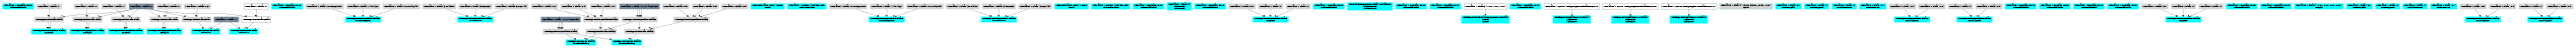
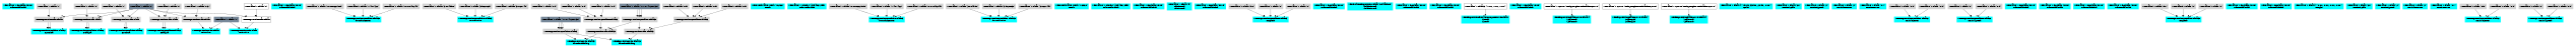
  digraph {
    node [color=cyan shape=box style=filled]
    edge [headlabel=0]
    n1 [label="VFXValue`1 Boolean (True)\n_vfx_enabled_a"]
    n2 [label="VFXExpressionCombine Float2\nCount_a"]
    n3 [color=lightgray label="VFXExpressionMax Float"]
    n4 [color=lightgray label="VFXValue`1 Float (1)"]
    n5 [color=lightslategray label="VFXValue`1 Float (0)"]
    n6 [color=lightgray label="VFXExpressionMax Float"]
    n7 [color=lightgray label="VFXExpressionMax Float"]
    n8 [color=lightgray label="VFXExpressionMax Float"]
    n9 [color=lightgray label="VFXExpressionMax Float"]
    n10 [label="VFXExpressionMax Float" color="" style=""]
    n11 [label="VFXExpressionCombine Float2\nDelay_a"]
    n12 [label="VFXExpressionCombine Float2\nCount_a"]
    n13 [label="VFXExpressionCombine Float2\nDelay_a"]
    n14 [label="VFXExpressionMin Float\n_Dissolve"]
    n15 [label="VFXExpressionMin Float\n_Dissolve"]
    n16 [color=lightgray label="VFXValue`1 Float (0)"]
    n17 [label="VFXValue`1 Boolean (True)\n_vfx_enabled_a"]
    n18 [color=lightgray label="VFXValue`1 Float (1)"]
    n19 [color=lightgray label="VFXValue`1 Float (0)"]
    n20 [label="VFXExpressionCombine Float3\nbounds_center"]
    n21 [color=lightgray label="VFXValue`1 Float (-0.008661509)"]
    n22 [color=lightgray label="VFXValue`1 Float (1.401422)"]
    n23 [color=lightgray label="VFXValue`1 Float (-0.01848245)"]
    n24 [label="VFXExpressionCombine Float3\nbounds_size"]
    n25 [color=lightgray label="VFXValue`1 Float (3.004998)"]
    n26 [color=lightgray label="VFXValue`1 Float (3.960069)"]
    n27 [color=lightgray label="VFXValue`1 Float (3.060745)"]
    n28 [label="VFXExpressionMin Float3\nboundsPadding"]
    n29 [color=lightgray label="VFXExpressionMax Float3"]
    n30 [color=lightgray label="VFXExpressionCombine Float3"]
    n31 [color=lightgray label="VFXValue`1 Float (0.5)"]
    n32 [color=lightgray label="VFXValue`1 Float (0.5)"]
    n33 [color=lightgray label="VFXValue`1 Float (0.5)"]
    n34 [color=lightgray label="VFXExpressionCombine Float3"]
    n35 [color=lightgray label="VFXExpressionMax Float3"]
    n36 [label="VFXExpressionMin Float3\nboundsPadding"]
    n37 [color=lightslategray label="VFXValue`1 Float (-1.701412E+38)"]
    n38 [color=lightgray label="VFXExpressionCombine Float3"]
    n39 [color=lightslategray label="VFXValue`1 Float (1.701412E+38)"]
    n40 [label="VFXMeshValue Mesh (18268)\nmesh"]
    n41 [label="VFXValue`1 Uint32 (4294967295)\nsubMeshMask"]
    n42 [label="VFXExpressionCombine Float3\nbounds_center"]
    n43 [color=lightgray label="VFXValue`1 Float (-0.008661509)"]
    n44 [color=lightgray label="VFXValue`1 Float (1.401422)"]
    n45 [color=lightgray label="VFXValue`1 Float (-0.01848245)"]
    n46 [label="VFXExpressionCombine Float3\nbounds_size"]
    n47 [color=lightgray label="VFXValue`1 Float (3.004998)"]
    n48 [color=lightgray label="VFXValue`1 Float (3.960069)"]
    n49 [color=lightgray label="VFXValue`1 Float (3.060745)"]
    n50 [color=lightgray label="VFXExpressionCombine Float3"]
    n51 [color=lightgray label="VFXValue`1 Float (0.5)"]
    n52 [color=lightgray label="VFXValue`1 Float (0.5)"]
    n53 [color=lightgray label="VFXValue`1 Float (0.5)"]
    n54 [label="VFXMeshValue Mesh (18268)\nmesh"]
    n55 [label="VFXValue`1 Uint32 (4294967295)\nsubMeshMask"]
    n56 [label="VFXValue`1 Boolean (True)\n_vfx_enabled_a"]
    n57 [label="VFXValue`1 Float (5)\nLifetime_a\nLifetime_a"]
    n58 [label="VFXValue`1 Boolean (True)\n_vfx_enabled_b"]
    n59 [label="VFXExpressionCombine Float3\nAngle_b"]
    n60 [color=lightgray label="VFXValue`1 Float (-90)"]
    n61 [color=lightgray label="VFXValue`1 Float (0)"]
    n62 [color=lightgray label="VFXValue`1 Float (0)"]
    n63 [label="VFXValue`1 Boolean (True)\n_vfx_enabled_a"]
    n64 [label="VFXBuiltInExpression Float (DeltaTime)\ndeltaTime_a\ndeltaTime_a"]
    n65 [label="VFXValue`1 Boolean (True)\n_vfx_enabled_b"]
    n66 [label="VFXValue`1 Boolean (True)\n_vfx_enabled_a"]
    n67 [label="VFXExpressionExtractComponent Boolean\nSize_a\nSize_a"]
    n68 [label="VFXValue`1 Float3 ((1.00, 1.00, 1.00))" color="" style=""]
    n69 [label="VFXValue`1 Boolean (True)\n_vfx_enabled_b"]
    n70 [label="VFXExpressionBakeCurve Float4\nScale_x_b\nScale_x_b"]
    n71 [label="VFXValue`1 Curve (UnityEngine.AnimationCurve)" color="" style=""]
    n72 [label="VFXExpressionBakeCurve Float4\nScale_y_b\nScale_y_b"]
    n73 [label="VFXValue`1 Curve (UnityEngine.AnimationCurve)" color="" style=""]
    n74 [label="VFXExpressionBakeCurve Float4\nScale_z_b\nScale_z_b"]
    n75 [label="VFXValue`1 Curve (UnityEngine.AnimationCurve)" color="" style=""]
-   n76 [label="VFXValue`1 Float4 ((19.03, 33.90, 22.90, 0.00))\n_Color" fillcolor=lightgray]
+   n76 [label="VFXValue`1 Float4 ((19.03, 33.90, 22.90, 0.00))\n_Color"]
    n77 [color=lightgray label="VFXValue`1 Float (0.3)"]
    n78 [color=lightslategray label="VFXValue`1 Float (1)"]
    n79 [label="VFXValue`1 Float (20)\n_NoiseScale"]
    n80 [label="VFXValue`1 Float (2)\n_NoiseSpeed"]
    n81 [label="VFXValue`1 Float (2)\n_TwirlAmount"]
    n82 [label="VFXValue`1 Float (0.7)\n_NoisePower"]
    n83 [label="VFXExpressionCombine Float2\n_TwirlCenter"]
    n84 [color=lightgray label="VFXValue`1 Float (0.5)"]
    n85 [color=lightgray label="VFXValue`1 Float (0.5)"]
    n86 [label="VFXExpressionCombine Float2\n_TwirlSpeed"]
    n87 [color=lightgray label="VFXValue`1 Float (0)"]
    n88 [color=lightgray label="VFXValue`1 Float (0.5)"]
    n89 [label="VFXValue`1 Boolean (True)\n_vfx_enabled_a"]
    n90 [label="VFXValue`1 Boolean (True)\n_vfx_enabled_b"]
    n91 [label="VFXValue`1 Boolean (True)\n_vfx_enabled_a"]
    n92 [label="VFXValue`1 Boolean (True)\n_vfx_enabled_b"]
    n93 [label="VFXExpressionCombine Float3\nAngle_b"]
    n94 [color=lightgray label="VFXValue`1 Float (-90)"]
    n95 [color=lightgray label="VFXValue`1 Float (0)"]
    n96 [color=lightgray label="VFXValue`1 Float (0)"]
    n97 [label="VFXValue`1 Boolean (True)\n_vfx_enabled_a"]
    n98 [label="VFXValue`1 Boolean (True)\n_vfx_enabled_b"]
    n99 [label="VFXValue`1 Float4 ((0.00, 0.00, 0.00, 0.00))\n_Angle"]
    n100 [label="VFXValue`1 Float (0)" color="" style=""]
    n101 [label="VFXValue`1 Float (20)\n_NoiseScale"]
    n102 [label="VFXValue`1 Float (2)\n_NoiseSpeed"]
    n103 [label="VFXValue`1 Float (2)\n_TwirlAmount"]
    n104 [label="VFXValue`1 Float (0.7)\n_NoisePower"]
    n105 [label="VFXExpressionCombine Float2\n_TwirlCenter"]
    n106 [color=lightgray label="VFXValue`1 Float (0.5)"]
    n107 [color=lightgray label="VFXValue`1 Float (0.5)"]
    n108 [label="VFXExpressionCombine Float2\n_TwirlSpeed"]
    n109 [color=lightgray label="VFXValue`1 Float (0)"]
    n110 [color=lightgray label="VFXValue`1 Float (0.5)"]
    n3 -> n2
    n3 -> n2 [headlabel=1]
    n4 -> n3
    n5 -> n3 [headlabel=1]
    n5 -> n6 [headlabel=1]
    n5 -> n7 [headlabel=1]
    n5 -> n8 [headlabel=1]
    n5 -> n9 [headlabel=1]
    n5 -> n10 [headlabel=1]
    n6 -> n11
    n6 -> n11 [headlabel=1]
    n7 -> n12
    n7 -> n12 [headlabel=1]
    n8 -> n13
    n8 -> n13 [headlabel=1]
    n9 -> n14
    n10 -> n15
    n16 -> n6
    n18 -> n7
    n19 -> n8
    n21 -> n20
    n22 -> n20 [headlabel=1]
    n23 -> n20 [headlabel=2]
    n25 -> n24
    n26 -> n24 [headlabel=1]
    n27 -> n24 [headlabel=2]
    n29 -> n28
    n30 -> n29
    n31 -> n30
    n32 -> n30 [headlabel=1]
    n33 -> n30 [headlabel=2]
    n34 -> n29 [headlabel=1]
    n34 -> n35 [headlabel=1]
    n35 -> n36
    n37 -> n34
    n37 -> n34 [headlabel=1]
    n37 -> n34 [headlabel=2]
    n38 -> n28 [headlabel=1]
    n38 -> n36 [headlabel=1]
    n39 -> n38
    n39 -> n38 [headlabel=1]
    n39 -> n38 [headlabel=2]
    n43 -> n42
    n44 -> n42 [headlabel=1]
    n45 -> n42 [headlabel=2]
    n47 -> n46
    n48 -> n46 [headlabel=1]
    n49 -> n46 [headlabel=2]
    n50 -> n35
    n51 -> n50
    n52 -> n50 [headlabel=1]
    n53 -> n50 [headlabel=2]
    n60 -> n59
    n61 -> n59 [headlabel=1]
    n62 -> n59 [headlabel=2]
    n68 -> n67 [headlabel=""]
    n71 -> n70 [headlabel=""]
    n73 -> n72 [headlabel=""]
    n75 -> n74 [headlabel=""]
    n77 -> n9
    n78 -> n14 [headlabel=1]
    n78 -> n15 [headlabel=1]
    n84 -> n83
    n85 -> n83 [headlabel=1]
    n87 -> n86
    n88 -> n86 [headlabel=1]
    n94 -> n93
    n95 -> n93 [headlabel=1]
    n96 -> n93 [headlabel=2]
    n100 -> n10
    n106 -> n105
    n107 -> n105 [headlabel=1]
    n109 -> n108
    n110 -> n108 [headlabel=1]
  }
